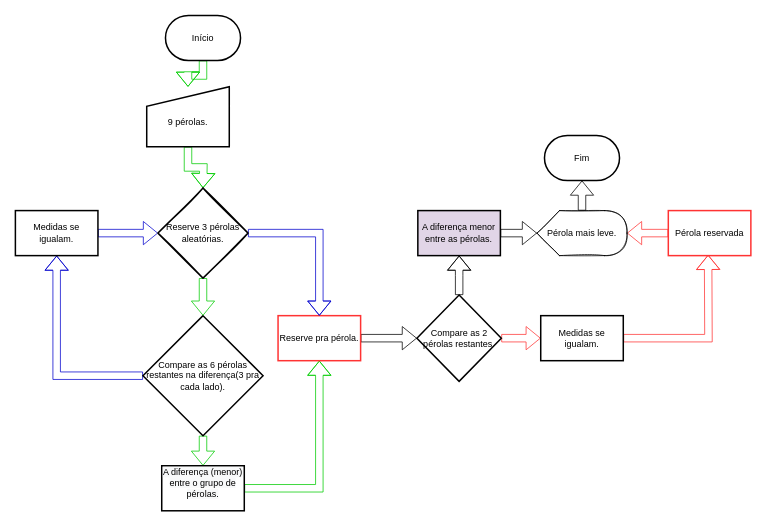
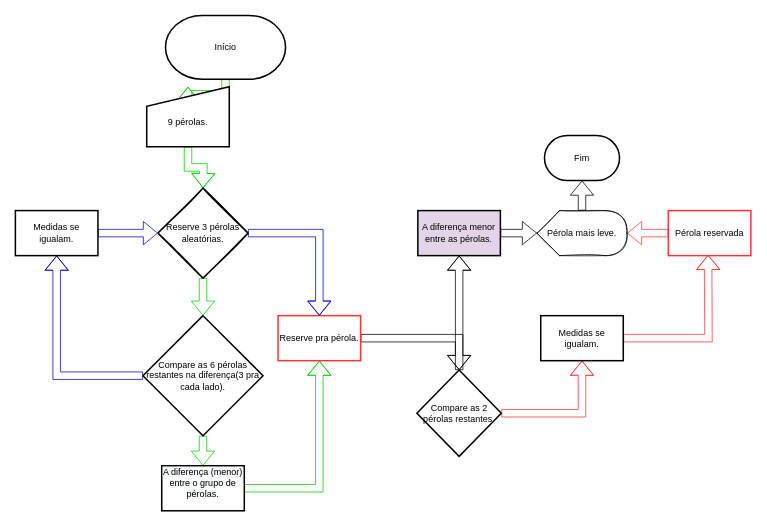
  <mxCell id="0" />
  <mxCell id="1" parent="0" />
  <mxCell id="2" value="" style="edgeStyle=orthogonalEdgeStyle;shape=flexArrow;rounded=0;orthogonalLoop=1;jettySize=auto;html=1;fontSize=16;endArrow=classic;endFill=1;strokeColor=#00CC00;strokeWidth=1;" edge="1" parent="1" source="3" target="5"><mxGeometry relative="1" as="geometry" /></mxCell>
- <mxCell id="3" value="Início" style="strokeWidth=2;html=1;shape=mxgraph.flowchart.terminator;whiteSpace=wrap;strokeColor=#000000;rounded=0;" vertex="1" parent="1"><mxGeometry x="220" y="20" width="100" height="60" as="geometry" /></mxCell>
+ <mxCell id="3" value="Início" style="strokeWidth=2;html=1;shape=mxgraph.flowchart.terminator;whiteSpace=wrap;strokeColor=#000000;rounded=0;" vertex="1" parent="1"><mxGeometry x="220" y="20" width="160" height="85" as="geometry" /></mxCell>
  <mxCell id="4" style="edgeStyle=orthogonalEdgeStyle;shape=flexArrow;rounded=0;orthogonalLoop=1;jettySize=auto;html=1;entryX=0.5;entryY=0;entryDx=0;entryDy=0;fontSize=16;endArrow=classic;endFill=1;strokeWidth=1;strokeColor=#00CC00;" edge="1" parent="1" source="5"><mxGeometry relative="1" as="geometry"><mxPoint x="270" y="250" as="targetPoint" /></mxGeometry></mxCell>
  <mxCell id="5" value="&lt;br&gt;9 pérolas." style="html=1;strokeWidth=2;shape=manualInput;whiteSpace=wrap;rounded=0;size=26;arcSize=11;strokeColor=#000000;" vertex="1" parent="1"><mxGeometry x="195" y="115" width="110" height="80" as="geometry" /></mxCell>
  <mxCell id="6" value="Fim&lt;br&gt;" style="strokeWidth=2;html=1;shape=mxgraph.flowchart.terminator;whiteSpace=wrap;strokeColor=#000000;rounded=0;" vertex="1" parent="1"><mxGeometry x="725" y="180" width="100" height="60" as="geometry" /></mxCell>
  <mxCell id="7" value="" style="edgeStyle=orthogonalEdgeStyle;shape=flexArrow;rounded=0;orthogonalLoop=1;jettySize=auto;html=1;fontSize=16;endArrow=classic;endFill=1;strokeColor=#FF3333;strokeWidth=1;" edge="1" parent="1" source="9" target="23"><mxGeometry relative="1" as="geometry" /></mxCell>
  <mxCell id="8" value="" style="edgeStyle=orthogonalEdgeStyle;shape=flexArrow;rounded=0;orthogonalLoop=1;jettySize=auto;html=1;fontSize=12;endArrow=classic;endFill=1;strokeColor=#000000;strokeWidth=1;" edge="1" parent="1" source="9" target="21"><mxGeometry relative="1" as="geometry" /></mxCell>
- <mxCell id="9" value="Compare as 2 pérolas restantes." style="strokeWidth=2;html=1;shape=mxgraph.flowchart.decision;whiteSpace=wrap;strokeColor=#000000;rounded=0;" vertex="1" parent="1"><mxGeometry x="555" y="392.5" width="112.5" height="115" as="geometry" /></mxCell>
+ <mxCell id="9" value="Compare as 2 pérolas restantes." style="strokeWidth=2;html=1;shape=mxgraph.flowchart.decision;whiteSpace=wrap;strokeColor=#000000;rounded=0;" vertex="1" parent="1"><mxGeometry x="555" y="492.5" width="112.5" height="115" as="geometry" /></mxCell>
  <mxCell id="10" value="" style="edgeStyle=orthogonalEdgeStyle;shape=flexArrow;rounded=0;orthogonalLoop=1;jettySize=auto;html=1;fontSize=16;endArrow=classic;endFill=1;strokeWidth=1;strokeColor=#0000CC;" edge="1" parent="1" source="12" target="14"><mxGeometry relative="1" as="geometry" /></mxCell>
  <mxCell id="11" value="" style="edgeStyle=orthogonalEdgeStyle;shape=flexArrow;rounded=0;orthogonalLoop=1;jettySize=auto;html=1;fontSize=16;endArrow=classic;endFill=1;strokeColor=#00CC00;strokeWidth=1;" edge="1" parent="1" source="12" target="16"><mxGeometry relative="1" as="geometry" /></mxCell>
  <mxCell id="12" value="Compare as 6 pérolas restantes na diferença(3 pra cada lado)." style="strokeWidth=2;html=1;shape=mxgraph.flowchart.decision;whiteSpace=wrap;strokeColor=#000000;rounded=0;" vertex="1" parent="1"><mxGeometry x="190" y="420" width="160" height="160" as="geometry" /></mxCell>
  <mxCell id="13" value="" style="edgeStyle=orthogonalEdgeStyle;shape=flexArrow;rounded=0;orthogonalLoop=1;jettySize=auto;html=1;fontSize=12;endArrow=classic;endFill=1;strokeColor=#0000CC;strokeWidth=1;" edge="1" parent="1" source="14" target="29"><mxGeometry relative="1" as="geometry" /></mxCell>
  <mxCell id="14" value="Medidas se igualam." style="rounded=0;whiteSpace=wrap;html=1;absoluteArcSize=1;arcSize=14;strokeWidth=2;strokeColor=#000000;" vertex="1" parent="1"><mxGeometry x="20" y="280" width="110" height="60" as="geometry" /></mxCell>
  <mxCell id="15" style="edgeStyle=orthogonalEdgeStyle;shape=flexArrow;rounded=0;orthogonalLoop=1;jettySize=auto;html=1;entryX=0.5;entryY=1;entryDx=0;entryDy=0;fontSize=16;endArrow=classic;endFill=1;strokeColor=#00CC00;strokeWidth=1;" edge="1" parent="1" source="16" target="18"><mxGeometry relative="1" as="geometry" /></mxCell>
  <mxCell id="16" value="&#10;&lt;span style=&quot;color: rgb(0, 0, 0); font-family: Helvetica; font-size: 12px; font-style: normal; font-variant-ligatures: normal; font-variant-caps: normal; font-weight: 400; letter-spacing: normal; orphans: 2; text-align: center; text-indent: 0px; text-transform: none; widows: 2; word-spacing: 0px; -webkit-text-stroke-width: 0px; background-color: rgb(248, 249, 250); text-decoration-thickness: initial; text-decoration-style: initial; text-decoration-color: initial; float: none; display: inline !important;&quot;&gt;A diferença (menor)&lt;/span&gt;&lt;br style=&quot;color: rgb(0, 0, 0); font-family: Helvetica; font-size: 12px; font-style: normal; font-variant-ligatures: normal; font-variant-caps: normal; font-weight: 400; letter-spacing: normal; orphans: 2; text-align: center; text-indent: 0px; text-transform: none; widows: 2; word-spacing: 0px; -webkit-text-stroke-width: 0px; background-color: rgb(248, 249, 250); text-decoration-thickness: initial; text-decoration-style: initial; text-decoration-color: initial;&quot;&gt;&lt;span style=&quot;color: rgb(0, 0, 0); font-family: Helvetica; font-size: 12px; font-style: normal; font-variant-ligatures: normal; font-variant-caps: normal; font-weight: 400; letter-spacing: normal; orphans: 2; text-align: center; text-indent: 0px; text-transform: none; widows: 2; word-spacing: 0px; -webkit-text-stroke-width: 0px; background-color: rgb(248, 249, 250); text-decoration-thickness: initial; text-decoration-style: initial; text-decoration-color: initial; float: none; display: inline !important;&quot;&gt;entre o grupo de pérolas.&lt;/span&gt;&#10;&#10;" style="rounded=0;whiteSpace=wrap;html=1;absoluteArcSize=1;arcSize=14;strokeWidth=2;strokeColor=#000000;" vertex="1" parent="1"><mxGeometry x="215" y="620" width="110" height="60" as="geometry" /></mxCell>
  <mxCell id="17" value="" style="edgeStyle=orthogonalEdgeStyle;shape=flexArrow;rounded=0;orthogonalLoop=1;jettySize=auto;html=1;fontSize=16;endArrow=classic;endFill=1;strokeColor=#000000;strokeWidth=1;" edge="1" parent="1" source="18" target="9"><mxGeometry relative="1" as="geometry" /></mxCell>
  <mxCell id="18" value="Reserve pra pérola." style="rounded=0;whiteSpace=wrap;html=1;absoluteArcSize=1;arcSize=14;strokeWidth=2;strokeColor=#FF3333;" vertex="1" parent="1"><mxGeometry x="370" y="420" width="110" height="60" as="geometry" /></mxCell>
  <mxCell id="19" value="" style="edgeStyle=orthogonalEdgeStyle;shape=flexArrow;rounded=0;orthogonalLoop=1;jettySize=auto;html=1;fontSize=16;endArrow=classic;endFill=1;strokeWidth=1;strokeColor=#00CC00;startArrow=none;" edge="1" parent="1" source="29" target="12"><mxGeometry relative="1" as="geometry"><mxPoint x="270" y="310" as="sourcePoint" /></mxGeometry></mxCell>
  <mxCell id="20" value="" style="edgeStyle=orthogonalEdgeStyle;shape=flexArrow;rounded=0;orthogonalLoop=1;jettySize=auto;html=1;fontSize=12;endArrow=classic;endFill=1;strokeColor=#000000;strokeWidth=1;" edge="1" parent="1" source="21" target="27"><mxGeometry relative="1" as="geometry" /></mxCell>
  <mxCell id="21" value="A diferença menor entre as pérolas." style="rounded=0;whiteSpace=wrap;html=1;absoluteArcSize=1;arcSize=14;strokeWidth=2;strokeColor=#000000;fillColor=#e1d5e7;" vertex="1" parent="1"><mxGeometry x="556.25" y="280" width="110" height="60" as="geometry" /></mxCell>
  <mxCell id="22" style="edgeStyle=orthogonalEdgeStyle;shape=flexArrow;rounded=0;orthogonalLoop=1;jettySize=auto;html=1;entryX=0.589;entryY=1.08;entryDx=0;entryDy=0;entryPerimeter=0;fontSize=16;endArrow=classic;endFill=1;strokeColor=#FF3333;strokeWidth=1;" edge="1" parent="1" source="23"><mxGeometry relative="1" as="geometry"><mxPoint x="943.01" y="339" as="targetPoint" /></mxGeometry></mxCell>
  <mxCell id="23" value="Medidas se igualam." style="rounded=0;whiteSpace=wrap;html=1;absoluteArcSize=1;arcSize=14;strokeWidth=2;strokeColor=#000000;" vertex="1" parent="1"><mxGeometry x="720" y="420" width="110" height="60" as="geometry" /></mxCell>
  <mxCell id="24" value="" style="edgeStyle=orthogonalEdgeStyle;shape=flexArrow;rounded=0;orthogonalLoop=1;jettySize=auto;html=1;fontSize=12;endArrow=classic;endFill=1;strokeColor=#FF3333;strokeWidth=1;" edge="1" parent="1" source="25" target="27"><mxGeometry relative="1" as="geometry" /></mxCell>
  <mxCell id="25" value="Pérola reservada" style="rounded=0;whiteSpace=wrap;html=1;absoluteArcSize=1;arcSize=14;strokeWidth=2;strokeColor=#FF3333;" vertex="1" parent="1"><mxGeometry x="890" y="280" width="110" height="60" as="geometry" /></mxCell>
  <mxCell id="26" value="" style="edgeStyle=orthogonalEdgeStyle;shape=flexArrow;rounded=0;orthogonalLoop=1;jettySize=auto;html=1;fontSize=12;endArrow=classic;endFill=1;strokeColor=#000000;strokeWidth=1;" edge="1" parent="1" source="27" target="6"><mxGeometry relative="1" as="geometry" /></mxCell>
  <mxCell id="27" value="Pérola mais leve." style="shape=display;whiteSpace=wrap;html=1;sketch=1;fontSize=12;strokeColor=#000000;" vertex="1" parent="1"><mxGeometry x="715" y="280" width="120" height="60" as="geometry" /></mxCell>
  <mxCell id="28" style="edgeStyle=orthogonalEdgeStyle;shape=flexArrow;rounded=0;orthogonalLoop=1;jettySize=auto;html=1;entryX=0.5;entryY=0;entryDx=0;entryDy=0;fontSize=12;endArrow=classic;endFill=1;strokeColor=#0000CC;strokeWidth=1;" edge="1" parent="1" source="29" target="18"><mxGeometry relative="1" as="geometry" /></mxCell>
  <mxCell id="29" value="Reserve 3 pérolas aleatórias." style="strokeWidth=2;html=1;shape=mxgraph.flowchart.decision;whiteSpace=wrap;sketch=1;fontSize=12;" vertex="1" parent="1"><mxGeometry x="210" y="250" width="120" height="120" as="geometry" /></mxCell>
